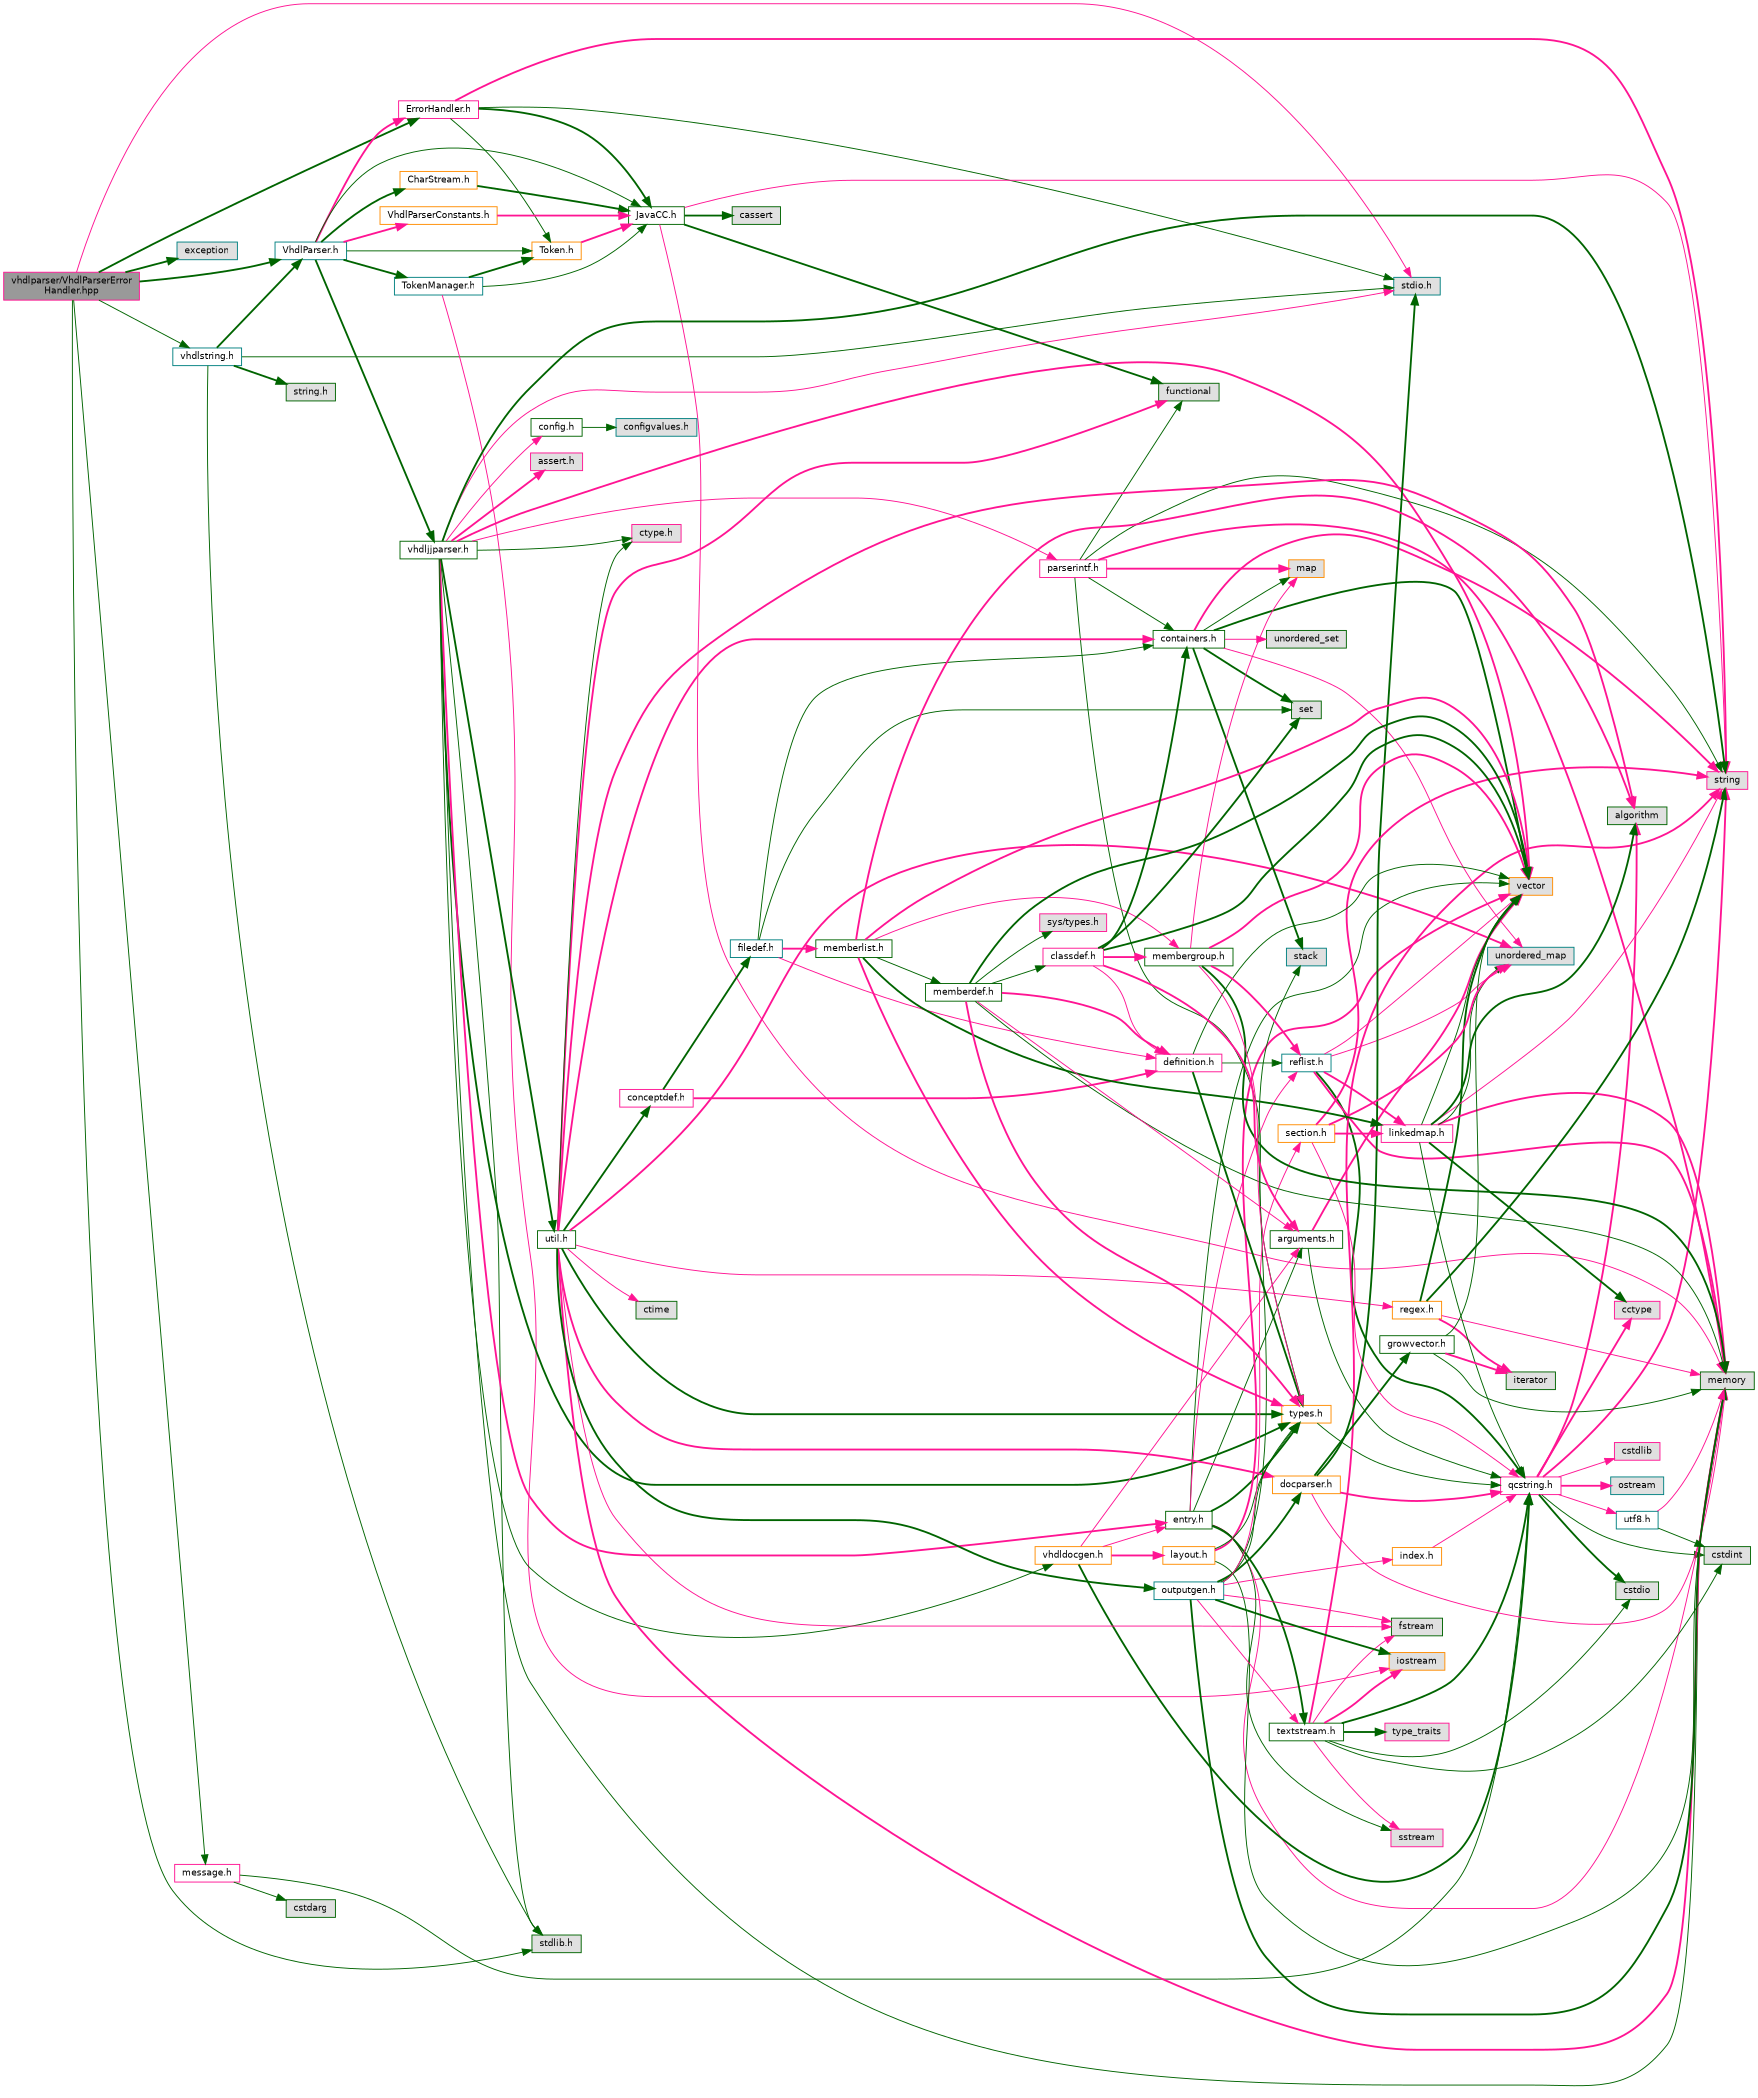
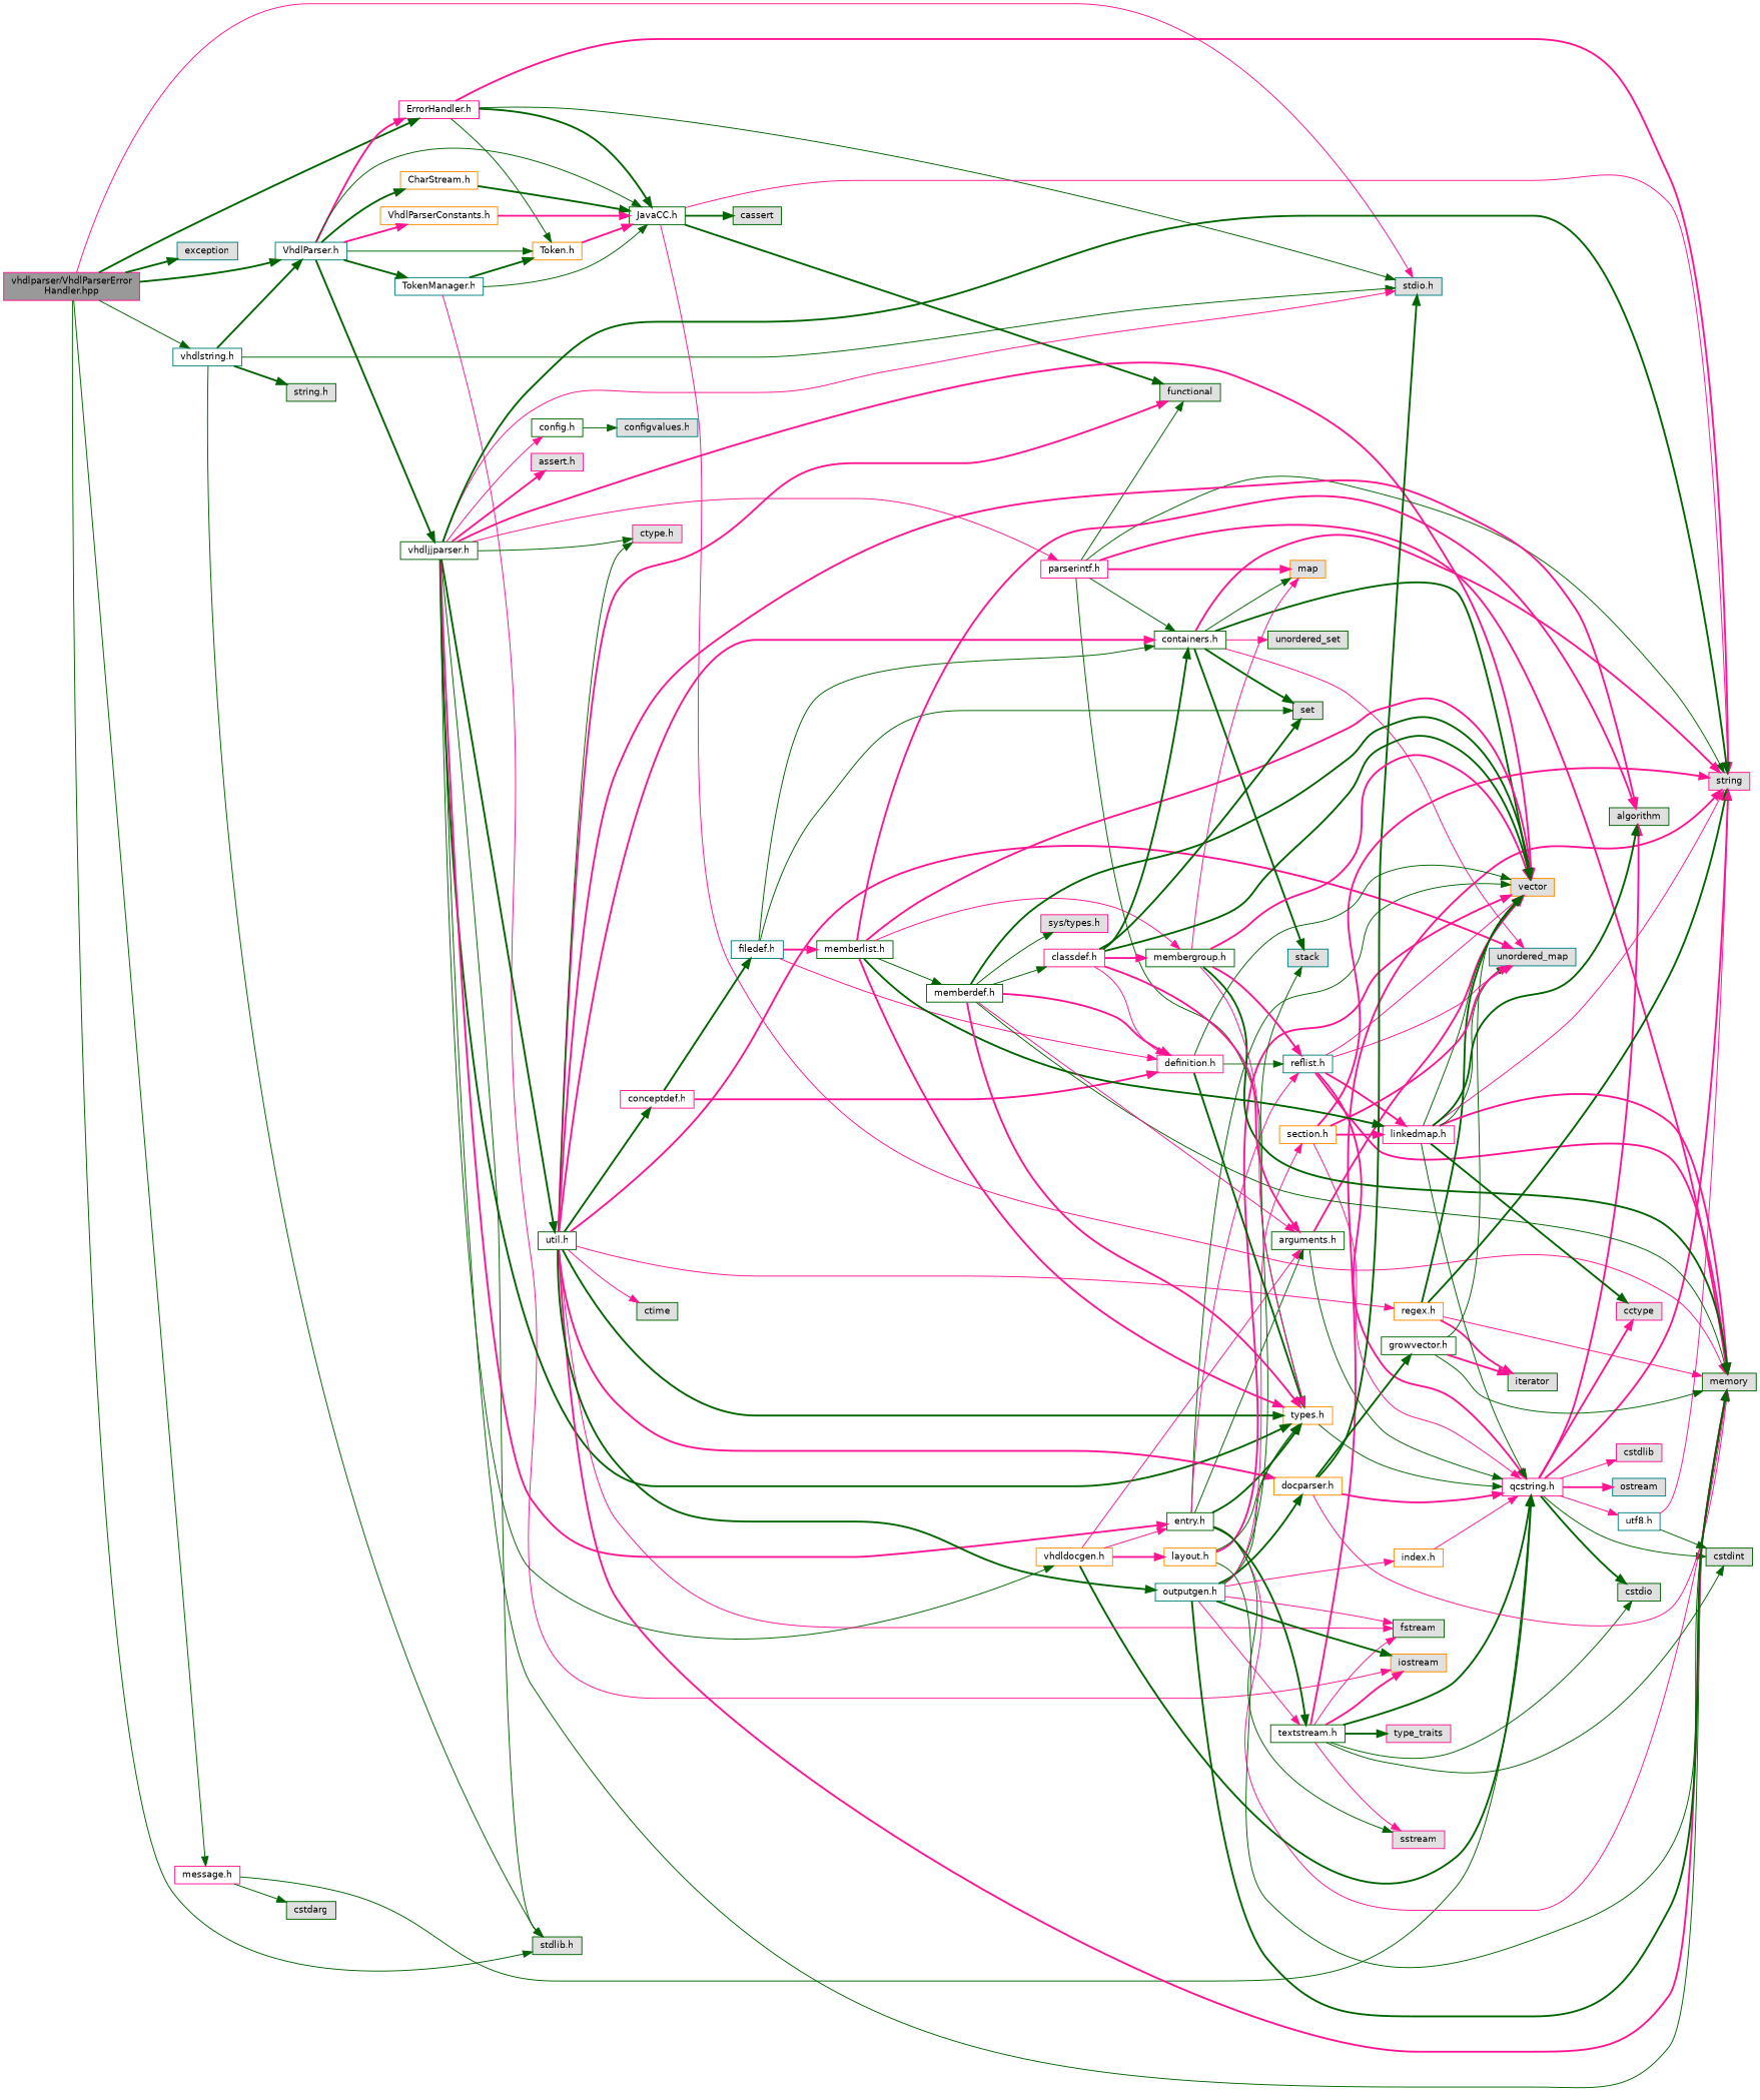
  digraph {
    rankdir=LR
    node [color=darkgreen fillcolor=white fontname=Helvetica fontsize=10 shape=box style=filled]
    edge [color=darkgreen fontname=Helvetica fontsize=10 labelfontname=Helvetica labelfontsize=10 style=bold]
    n1 [color=deeppink fillcolor=grey60 fontcolor=black height=0.2 label="vhdlparser/VhdlParserError\lHandler.hpp" width=0.4]
    n2 [color=teal fillcolor="#E0E0E0" height=0.2 label="stdio.h" width=0.4]
    n3 [fillcolor="#E0E0E0" height=0.2 label="stdlib.h" width=0.4]
    n4 [color=teal fillcolor="#E0E0E0" height=0.2 label=exception width=0.4]
    n5 [color=teal height=0.2 label="VhdlParser.h" width=0.4]
    n6 [color=deeppink height=0.2 label="ErrorHandler.h" width=0.4]
    n7 [color=teal height=0.2 label="vhdlstring.h" width=0.4]
    n8 [color=deeppink height=0.2 label="message.h" width=0.4]
    n9 [height=0.2 label="JavaCC.h" width=0.4]
    n10 [color=darkorange height=0.2 label="CharStream.h" width=0.4]
    n11 [color=darkorange height=0.2 label="Token.h" width=0.4]
    n12 [color=teal height=0.2 label="TokenManager.h" width=0.4]
    n13 [height=0.2 label="vhdljjparser.h" width=0.4]
    n14 [color=darkorange height=0.2 label="VhdlParserConstants.h" width=0.4]
    n15 [color=deeppink fillcolor="#E0E0E0" height=0.2 label=string width=0.4]
    n16 [fillcolor="#E0E0E0" height=0.2 label="string.h" width=0.4]
    n17 [color=deeppink height=0.2 label="qcstring.h" width=0.4]
    n18 [fillcolor="#E0E0E0" height=0.2 label=cstdarg width=0.4]
    n19 [fillcolor="#E0E0E0" height=0.2 label=memory width=0.4]
    n20 [fillcolor="#E0E0E0" height=0.2 label=cassert width=0.4]
    n21 [fillcolor="#E0E0E0" height=0.2 label=functional width=0.4]
    n22 [color=darkorange fillcolor="#E0E0E0" height=0.2 label=iostream width=0.4]
    n23 [color=darkorange fillcolor="#E0E0E0" height=0.2 label=vector width=0.4]
    n24 [color=deeppink height=0.2 label="parserintf.h" width=0.4]
    n25 [color=darkorange height=0.2 label="types.h" width=0.4]
    n26 [color=deeppink fillcolor="#E0E0E0" height=0.2 label="assert.h" width=0.4]
    n27 [color=deeppink fillcolor="#E0E0E0" height=0.2 label="ctype.h" width=0.4]
    n28 [height=0.2 label="entry.h" width=0.4]
    n29 [color=darkorange height=0.2 label="vhdldocgen.h" width=0.4]
    n30 [height=0.2 label="config.h" width=0.4]
    n31 [height=0.2 label="util.h" width=0.4]
    n32 [color=darkorange fillcolor="#E0E0E0" height=0.2 label=map width=0.4]
    n33 [height=0.2 label="containers.h" width=0.4]
    n34 [color=deeppink fillcolor="#E0E0E0" height=0.2 label=sstream width=0.4]
    n35 [height=0.2 label="arguments.h" width=0.4]
    n36 [color=teal height=0.2 label="reflist.h" width=0.4]
    n37 [height=0.2 label="textstream.h" width=0.4]
    n38 [color=darkorange height=0.2 label="layout.h" width=0.4]
    n39 [color=teal fillcolor="#E0E0E0" height=0.2 label="configvalues.h" width=0.4]
    n40 [fillcolor="#E0E0E0" height=0.2 label=algorithm width=0.4]
    n41 [color=teal fillcolor="#E0E0E0" height=0.2 label=unordered_map width=0.4]
    n42 [fillcolor="#E0E0E0" height=0.2 label=fstream width=0.4]
    n43 [fillcolor="#E0E0E0" height=0.2 label=ctime width=0.4]
    n44 [color=darkorange height=0.2 label="docparser.h" width=0.4]
    n45 [color=teal height=0.2 label="outputgen.h" width=0.4]
    n46 [color=darkorange height=0.2 label="regex.h" width=0.4]
    n47 [color=deeppink height=0.2 label="conceptdef.h" width=0.4]
    n48 [fillcolor="#E0E0E0" height=0.2 label=set width=0.4]
    n49 [fillcolor="#E0E0E0" height=0.2 label=unordered_set width=0.4]
    n50 [color=teal fillcolor="#E0E0E0" height=0.2 label=stack width=0.4]
    n51 [color=deeppink fillcolor="#E0E0E0" height=0.2 label=cctype width=0.4]
    n52 [fillcolor="#E0E0E0" height=0.2 label=cstdio width=0.4]
    n53 [color=deeppink fillcolor="#E0E0E0" height=0.2 label=cstdlib width=0.4]
    n54 [fillcolor="#E0E0E0" height=0.2 label=cstdint width=0.4]
    n55 [color=teal fillcolor="#E0E0E0" height=0.2 label=ostream width=0.4]
    n56 [color=teal height=0.2 label="utf8.h" width=0.4]
    n57 [color=deeppink height=0.2 label="linkedmap.h" width=0.4]
    n58 [color=deeppink fillcolor="#E0E0E0" height=0.2 label=type_traits width=0.4]
    n59 [height=0.2 label="growvector.h" width=0.4]
    n60 [color=darkorange height=0.2 label="index.h" width=0.4]
    n61 [color=darkorange height=0.2 label="section.h" width=0.4]
    n62 [fillcolor="#E0E0E0" height=0.2 label=iterator width=0.4]
    n63 [color=deeppink height=0.2 label="definition.h" width=0.4]
    n64 [color=teal height=0.2 label="filedef.h" width=0.4]
    n65 [height=0.2 label="memberlist.h" width=0.4]
    n66 [height=0.2 label="memberdef.h" width=0.4]
    n67 [height=0.2 label="membergroup.h" width=0.4]
    n68 [color=deeppink fillcolor="#E0E0E0" height=0.2 label="sys/types.h" width=0.4]
    n69 [color=deeppink height=0.2 label="classdef.h" width=0.4]
    n1 -> n2 [color=deeppink style=solid]
    n1 -> n3 [style=solid]
    n1 -> n4
    n1 -> n5
    n1 -> n6
    n1 -> n7 [style=solid]
    n1 -> n8 [style=solid]
    n5 -> n6 [color=deeppink]
    n5 -> n9 [style=solid]
    n5 -> n10
    n5 -> n11 [style=solid]
    n5 -> n12
    n5 -> n13
    n5 -> n14 [color=deeppink]
    n6 -> n2 [style=solid]
    n6 -> n9
    n6 -> n11 [style=solid]
    n6 -> n15 [color=deeppink]
    n7 -> n2 [style=solid]
    n7 -> n3 [style=solid]
    n7 -> n5
    n7 -> n16
    n8 -> n17 [style=solid]
    n8 -> n18 [style=solid]
    n9 -> n15 [color=deeppink style=solid]
    n9 -> n19 [color=deeppink style=solid]
    n9 -> n20
    n9 -> n21
    n10 -> n9
    n11 -> n9 [color=deeppink]
    n12 -> n9 [style=solid]
    n12 -> n11
    n12 -> n22 [color=deeppink style=solid]
    n13 -> n2 [color=deeppink style=solid]
    n13 -> n3 [style=solid]
    n13 -> n15
    n13 -> n19 [style=solid]
    n13 -> n23 [color=deeppink]
    n13 -> n24 [color=deeppink style=solid]
    n13 -> n25
    n13 -> n26 [color=deeppink]
    n13 -> n27 [style=solid]
    n13 -> n28 [color=deeppink]
    n13 -> n29 [style=solid]
    n13 -> n30 [color=deeppink style=solid]
    n13 -> n31
    n14 -> n9 [color=deeppink]
    n17 -> n15 [color=deeppink]
    n17 -> n40 [color=deeppink]
    n17 -> n51 [color=deeppink]
    n17 -> n52
    n17 -> n53 [color=deeppink style=solid]
    n17 -> n54 [style=solid]
    n17 -> n55 [color=deeppink]
    n17 -> n56 [color=deeppink style=solid]
    n24 -> n15 [style=solid]
    n24 -> n19 [color=deeppink]
    n24 -> n21 [style=solid]
    n24 -> n25 [style=solid]
    n24 -> n32 [color=deeppink]
    n24 -> n33 [style=solid]
    n25 -> n17 [style=solid]
    n28 -> n19 [color=deeppink style=solid]
    n28 -> n23 [style=solid]
    n28 -> n25
    n28 -> n34 [style=solid]
    n28 -> n35 [style=solid]
    n28 -> n36 [color=deeppink style=solid]
    n28 -> n37
    n29 -> n17
    n29 -> n28 [color=deeppink style=solid]
    n29 -> n35 [color=deeppink style=solid]
    n29 -> n38 [color=deeppink]
    n30 -> n39 [style=solid]
    n31 -> n19 [color=deeppink]
    n31 -> n21 [color=deeppink]
    n31 -> n25
    n31 -> n27 [style=solid]
    n31 -> n33 [color=deeppink]
    n31 -> n40 [color=deeppink]
    n31 -> n41 [color=deeppink]
    n31 -> n42 [color=deeppink style=solid]
    n31 -> n43 [color=deeppink style=solid]
    n31 -> n44 [color=deeppink]
    n31 -> n45
    n31 -> n46 [color=deeppink style=solid]
    n31 -> n47
    n33 -> n15 [color=deeppink]
    n33 -> n23
    n33 -> n32 [style=solid]
    n33 -> n41 [color=deeppink style=solid]
    n33 -> n48
    n33 -> n49 [color=deeppink style=solid]
    n33 -> n50
    n35 -> n17 [style=solid]
    n35 -> n23 [color=deeppink]
-   n36 -> n17
+   n36 -> n17 [color=deeppink]
    n36 -> n19 [color=deeppink]
    n36 -> n23 [color=deeppink style=solid]
    n36 -> n41 [color=deeppink style=solid]
    n36 -> n57 [color=deeppink]
    n37 -> n15 [color=deeppink]
    n37 -> n17
    n37 -> n22 [color=deeppink]
    n37 -> n34 [color=deeppink style=solid]
    n37 -> n42 [color=deeppink style=solid]
    n37 -> n52 [style=solid]
    n37 -> n54 [style=solid]
    n37 -> n58
    n38 -> n19 [style=solid]
    n38 -> n23 [color=deeppink]
    n38 -> n25 [style=solid]
    n44 -> n2
    n44 -> n17 [color=deeppink]
    n44 -> n19 [color=deeppink style=solid]
    n44 -> n59
    n45 -> n19
    n45 -> n22
    n45 -> n25 [style=solid]
    n45 -> n37 [color=deeppink style=solid]
    n45 -> n42 [color=deeppink style=solid]
    n45 -> n44
    n45 -> n50 [style=solid]
    n45 -> n60 [color=deeppink style=solid]
    n45 -> n61 [color=deeppink style=solid]
    n46 -> n15
    n46 -> n19 [color=deeppink style=solid]
    n46 -> n23
    n46 -> n62 [color=deeppink]
    n47 -> n63 [color=deeppink]
    n47 -> n64
-   n56 -> n19 [color=deeppink style=solid]
+   n56 -> n15 [color=deeppink style=solid]
    n56 -> n54 [style=solid]
    n57 -> n15 [color=deeppink style=solid]
    n57 -> n17 [style=solid]
    n57 -> n19 [color=deeppink]
    n57 -> n23 [style=solid]
    n57 -> n40
    n57 -> n41 [style=solid]
    n57 -> n51
    n59 -> n19 [style=solid]
    n59 -> n23 [style=solid]
    n59 -> n62 [color=deeppink]
    n60 -> n17 [color=deeppink style=solid]
    n61 -> n15 [color=deeppink]
    n61 -> n17 [color=deeppink style=solid]
    n61 -> n41 [color=deeppink]
    n61 -> n57 [color=deeppink]
    n63 -> n23 [style=solid]
    n63 -> n25
    n63 -> n36 [style=solid]
    n64 -> n33 [style=solid]
    n64 -> n48 [style=solid]
    n64 -> n63 [color=deeppink style=solid]
    n64 -> n65 [color=deeppink]
    n65 -> n23 [color=deeppink]
    n65 -> n25 [color=deeppink]
    n65 -> n40 [color=deeppink]
    n65 -> n57
    n65 -> n66 [style=solid]
    n65 -> n67 [color=deeppink style=solid]
    n66 -> n19 [style=solid]
    n66 -> n23
    n66 -> n25 [color=deeppink]
    n66 -> n35 [color=deeppink style=solid]
    n66 -> n63 [color=deeppink]
    n66 -> n68 [style=solid]
    n66 -> n69 [style=solid]
    n67 -> n19
    n67 -> n23 [color=deeppink]
    n67 -> n25 [color=deeppink style=solid]
    n67 -> n32 [color=deeppink style=solid]
    n67 -> n36 [color=deeppink]
    n69 -> n23
    n69 -> n33
    n69 -> n35 [color=deeppink]
    n69 -> n48
    n69 -> n63 [color=deeppink style=solid]
    n69 -> n67 [color=deeppink]
  }
